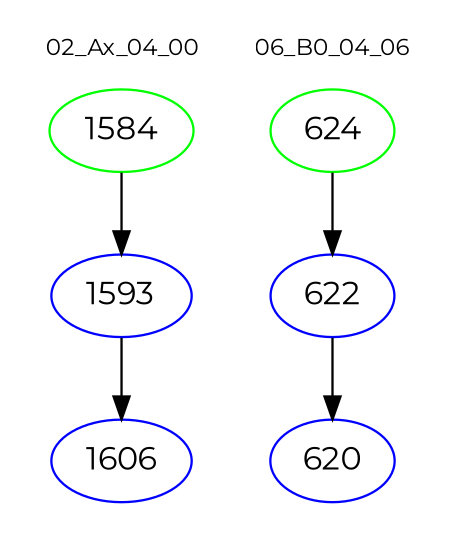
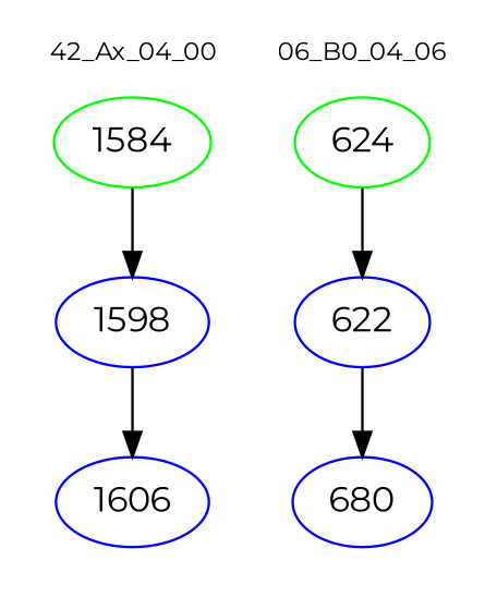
  digraph {
    fontname=Montserrat
    node [color=blue fontname=Montserrat]
    edge [color=black fontname=Montserrat]
    n1 [color=green label=1584]
-   n2 [label=1593]
+   n2 [label=1598]
    n3 [label=1606]
    n4 [color=green label=624]
    n5 [label=622]
-   n6 [label=620]
+   n6 [label=680]
    subgraph cluster_1 {
      color=white
      fontsize=10
-     label="02_Ax_04_00"
+     label="42_Ax_04_00"
      n1
      n2
      n3
    }
    subgraph cluster_2 {
      color=white
      fontsize=10
      label="06_B0_04_06"
      n4
      n5
      n6
    }
    n1 -> n2
    n2 -> n3
    n4 -> n5
    n5 -> n6
  }
